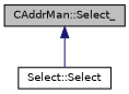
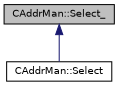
  digraph {
    rankdir=TB
    node [color=black fontname=Helvetica fontsize=10 shape=record style=filled]
    n1 [fillcolor=grey75 fontcolor=black height=0.2 label="CAddrMan::Select_" width=0.4]
-   n2 [fillcolor=white height=0.2 label="Select::Select" width=0.4]
+   n2 [fillcolor=white height=0.2 label="CAddrMan::Select" width=0.4]
    n1 -> n2 [color=midnightblue dir=back fontname=Helvetica fontsize=10 labelfontname=Helvetica labelfontsize=10 style=solid]
  }
